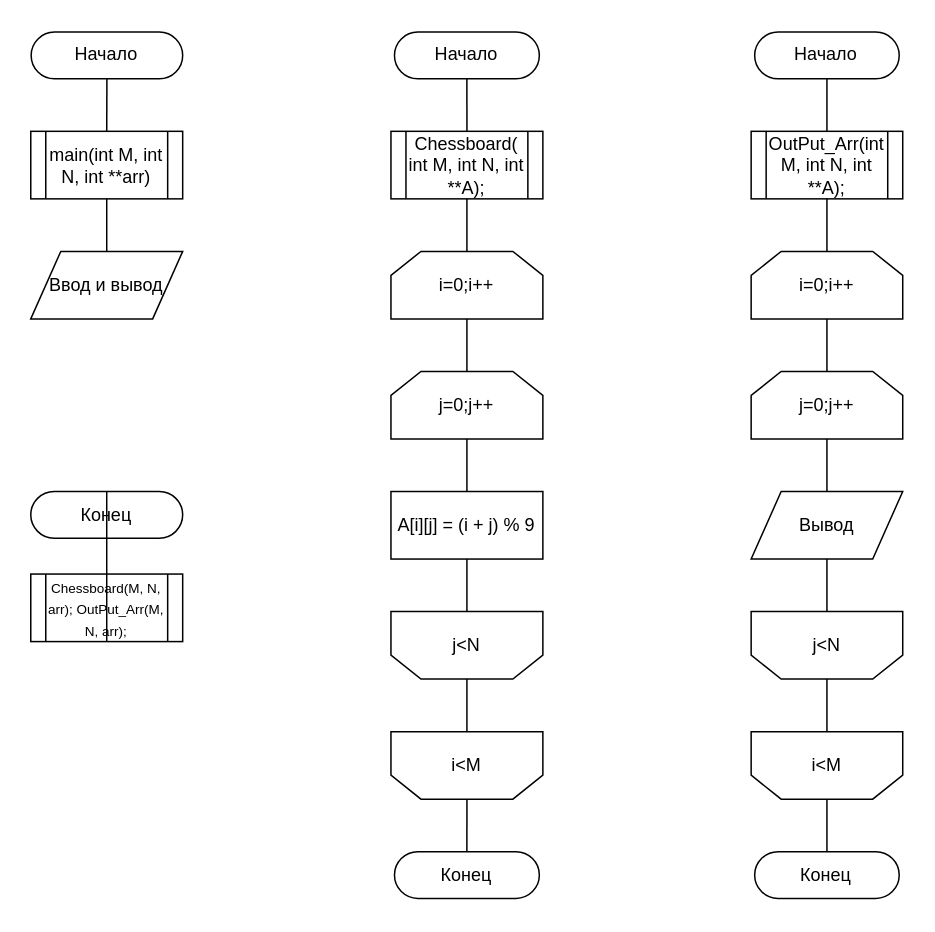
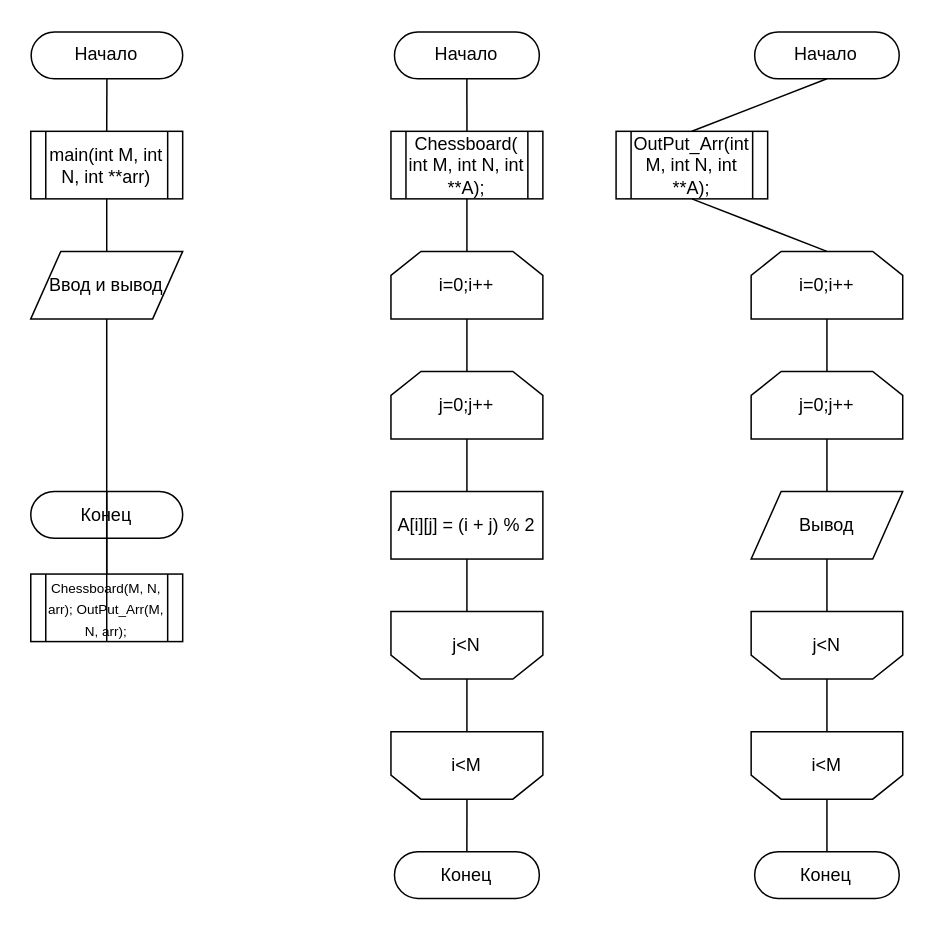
  <mxCell id="0" />
  <mxCell id="1" parent="0" />
  <mxCell id="2" value="Начало" style="rounded=1;whiteSpace=wrap;html=1;arcSize=50;" parent="1" vertex="1"><mxGeometry x="502.34" y="20.9" width="96.32" height="31.102" as="geometry" /></mxCell>
- <mxCell id="3" value="OutPut_Arr(int M, int N, int **A);" style="shape=process;whiteSpace=wrap;html=1;backgroundOutline=1;aspect=fixed;" parent="1" vertex="1"><mxGeometry x="500" y="87" width="101" height="45" as="geometry" /></mxCell>
+ <mxCell id="3" value="OutPut_Arr(int M, int N, int **A);" style="shape=process;whiteSpace=wrap;html=1;backgroundOutline=1;aspect=fixed;" parent="1" vertex="1"><mxGeometry x="410" y="87" width="101" height="45" as="geometry" /></mxCell>
  <mxCell id="4" value="i=0;i++" style="shape=loopLimit;whiteSpace=wrap;html=1;aspect=fixed;" parent="1" vertex="1"><mxGeometry x="500" y="167" width="101" height="45" as="geometry" /></mxCell>
  <mxCell id="5" value="j&amp;lt;N" style="shape=loopLimit;whiteSpace=wrap;html=1;direction=west;aspect=fixed;" parent="1" vertex="1"><mxGeometry x="500" y="407" width="101" height="45" as="geometry" /></mxCell>
  <mxCell id="6" value="i&amp;lt;M" style="shape=loopLimit;whiteSpace=wrap;html=1;direction=west;aspect=fixed;" parent="1" vertex="1"><mxGeometry x="500" y="487" width="101" height="45" as="geometry" /></mxCell>
  <mxCell id="7" value="j=0;j++" style="shape=loopLimit;whiteSpace=wrap;html=1;aspect=fixed;" parent="1" vertex="1"><mxGeometry x="500" y="247" width="101" height="45" as="geometry" /></mxCell>
  <mxCell id="8" value="Вывод" style="shape=parallelogram;perimeter=parallelogramPerimeter;whiteSpace=wrap;html=1;fixedSize=1;aspect=fixed;" parent="1" vertex="1"><mxGeometry x="500" y="327" width="101" height="45" as="geometry" /></mxCell>
  <mxCell id="9" value="Конец" style="rounded=1;whiteSpace=wrap;html=1;arcSize=50;" parent="1" vertex="1"><mxGeometry x="502.34" y="567" width="96.32" height="31.102" as="geometry" /></mxCell>
  <mxCell id="10" value="Начало" style="rounded=1;whiteSpace=wrap;html=1;arcSize=50;" parent="1" vertex="1"><mxGeometry x="262.34" y="20.9" width="96.53" height="31.102" as="geometry" /></mxCell>
  <mxCell id="11" value="Chessboard( int M,  int N, int **A);" style="shape=process;whiteSpace=wrap;html=1;backgroundOutline=1;aspect=fixed;" parent="1" vertex="1"><mxGeometry x="260" y="87" width="101.22" height="45" as="geometry" /></mxCell>
  <mxCell id="12" value="i=0;i++" style="shape=loopLimit;whiteSpace=wrap;html=1;aspect=fixed;" parent="1" vertex="1"><mxGeometry x="260" y="167" width="101.22" height="45" as="geometry" /></mxCell>
  <mxCell id="13" value="j=0;j++" style="shape=loopLimit;whiteSpace=wrap;html=1;aspect=fixed;" parent="1" vertex="1"><mxGeometry x="260" y="247" width="101.22" height="45" as="geometry" /></mxCell>
  <mxCell id="14" value="j&amp;lt;N" style="shape=loopLimit;whiteSpace=wrap;html=1;direction=west;aspect=fixed;" parent="1" vertex="1"><mxGeometry x="260" y="407" width="101.22" height="45" as="geometry" /></mxCell>
  <mxCell id="15" value="i&amp;lt;M" style="shape=loopLimit;whiteSpace=wrap;html=1;direction=west;aspect=fixed;" parent="1" vertex="1"><mxGeometry x="260" y="487" width="101.22" height="45" as="geometry" /></mxCell>
  <mxCell id="16" value="Конец" style="rounded=1;whiteSpace=wrap;html=1;arcSize=50;" parent="1" vertex="1"><mxGeometry x="262.34" y="567" width="96.53" height="31.102" as="geometry" /></mxCell>
- <mxCell id="17" value="A[i][j] = (i + j) % 9" style="rounded=0;whiteSpace=wrap;html=1;aspect=fixed;" parent="1" vertex="1"><mxGeometry x="260" y="327" width="101.22" height="45" as="geometry" /></mxCell>
+ <mxCell id="17" value="A[i][j] = (i + j) % 2" style="rounded=0;whiteSpace=wrap;html=1;aspect=fixed;" parent="1" vertex="1"><mxGeometry x="260" y="327" width="101.22" height="45" as="geometry" /></mxCell>
  <mxCell id="18" value="Начало" style="rounded=1;whiteSpace=wrap;html=1;arcSize=50;shadow=0;" parent="1" vertex="1"><mxGeometry x="20.26" y="20.9" width="100.96" height="31.102" as="geometry" /></mxCell>
  <mxCell id="19" value="main(int M, int N, int **arr)" style="shape=process;whiteSpace=wrap;html=1;backgroundOutline=1;aspect=fixed;shadow=0;" parent="1" vertex="1"><mxGeometry x="20" y="87" width="101.22" height="45" as="geometry" /></mxCell>
  <mxCell id="20" value="Ввод и вывод" style="shape=parallelogram;perimeter=parallelogramPerimeter;whiteSpace=wrap;html=1;fixedSize=1;aspect=fixed;shadow=0;" parent="1" vertex="1"><mxGeometry x="20" y="167" width="101.22" height="45" as="geometry" /></mxCell>
  <mxCell id="21" value="&lt;font style=&quot;font-size: 9px&quot;&gt;Chessboard(M, N, arr);&#09;OutPut_Arr(M, N, arr);&lt;/font&gt;" style="shape=process;whiteSpace=wrap;html=1;backgroundOutline=1;aspect=fixed;shadow=0;" parent="1" vertex="1"><mxGeometry x="20" y="382" width="101.22" height="45" as="geometry" /></mxCell>
  <mxCell id="22" value="Конец" style="rounded=1;whiteSpace=wrap;html=1;arcSize=50;shadow=0;" parent="1" vertex="1"><mxGeometry x="20" y="327" width="101.22" height="31.102" as="geometry" /></mxCell>
  <mxCell id="23" value="" style="endArrow=none;html=1;entryX=0.5;entryY=1;entryDx=0;entryDy=0;exitX=0.5;exitY=0;exitDx=0;exitDy=0;" parent="1" source="19" target="18" edge="1"><mxGeometry width="50" height="50" relative="1" as="geometry"><mxPoint x="310" y="407" as="sourcePoint" /><mxPoint x="360" y="357" as="targetPoint" /></mxGeometry></mxCell>
  <mxCell id="24" value="" style="endArrow=none;html=1;entryX=0.5;entryY=1;entryDx=0;entryDy=0;exitX=0.5;exitY=0;exitDx=0;exitDy=0;" parent="1" source="20" target="19" edge="1"><mxGeometry width="50" height="50" relative="1" as="geometry"><mxPoint x="80.61" y="97" as="sourcePoint" /><mxPoint x="80.74" y="62.002" as="targetPoint" /></mxGeometry></mxCell>
+ <mxCell id="25" value="" style="endArrow=none;html=1;entryX=0.5;entryY=1;entryDx=0;entryDy=0;exitX=0.5;exitY=0;exitDx=0;exitDy=0;" parent="1" source="21" target="20" edge="1"><mxGeometry width="50" height="50" relative="1" as="geometry"><mxPoint x="90.61" y="107" as="sourcePoint" /><mxPoint x="90.74" y="72.002" as="targetPoint" /></mxGeometry></mxCell>
  <mxCell id="26" value="" style="endArrow=none;html=1;entryX=0.5;entryY=1;entryDx=0;entryDy=0;exitX=0.5;exitY=0;exitDx=0;exitDy=0;" parent="1" source="22" target="21" edge="1"><mxGeometry width="50" height="50" relative="1" as="geometry"><mxPoint x="100.61" y="117" as="sourcePoint" /><mxPoint x="100.74" y="82.002" as="targetPoint" /></mxGeometry></mxCell>
  <mxCell id="27" value="" style="endArrow=none;html=1;entryX=0.5;entryY=1;entryDx=0;entryDy=0;exitX=0.5;exitY=0;exitDx=0;exitDy=0;" parent="1" source="11" target="10" edge="1"><mxGeometry width="50" height="50" relative="1" as="geometry"><mxPoint x="110.61" y="127" as="sourcePoint" /><mxPoint x="110.74" y="92.002" as="targetPoint" /></mxGeometry></mxCell>
  <mxCell id="28" value="" style="endArrow=none;html=1;entryX=0.5;entryY=0;entryDx=0;entryDy=0;exitX=0.5;exitY=1;exitDx=0;exitDy=0;" parent="1" source="11" target="12" edge="1"><mxGeometry width="50" height="50" relative="1" as="geometry"><mxPoint x="120.61" y="137" as="sourcePoint" /><mxPoint x="120.74" y="102.002" as="targetPoint" /></mxGeometry></mxCell>
  <mxCell id="29" value="" style="endArrow=none;html=1;entryX=0.5;entryY=0;entryDx=0;entryDy=0;exitX=0.5;exitY=1;exitDx=0;exitDy=0;" parent="1" source="12" target="13" edge="1"><mxGeometry width="50" height="50" relative="1" as="geometry"><mxPoint x="130.61" y="147" as="sourcePoint" /><mxPoint x="130.74" y="112.002" as="targetPoint" /></mxGeometry></mxCell>
  <mxCell id="30" value="" style="endArrow=none;html=1;entryX=0.5;entryY=0;entryDx=0;entryDy=0;exitX=0.5;exitY=1;exitDx=0;exitDy=0;" parent="1" source="13" target="17" edge="1"><mxGeometry width="50" height="50" relative="1" as="geometry"><mxPoint x="140.61" y="157" as="sourcePoint" /><mxPoint x="140.74" y="122.002" as="targetPoint" /></mxGeometry></mxCell>
  <mxCell id="31" value="" style="endArrow=none;html=1;entryX=0.5;entryY=1;entryDx=0;entryDy=0;exitX=0.5;exitY=1;exitDx=0;exitDy=0;" parent="1" source="17" target="14" edge="1"><mxGeometry width="50" height="50" relative="1" as="geometry"><mxPoint x="150.61" y="167" as="sourcePoint" /><mxPoint x="150.74" y="132.002" as="targetPoint" /></mxGeometry></mxCell>
  <mxCell id="32" value="" style="endArrow=none;html=1;entryX=0.5;entryY=1;entryDx=0;entryDy=0;exitX=0.5;exitY=0;exitDx=0;exitDy=0;" parent="1" source="14" target="15" edge="1"><mxGeometry width="50" height="50" relative="1" as="geometry"><mxPoint x="160.61" y="177" as="sourcePoint" /><mxPoint x="160.74" y="142.002" as="targetPoint" /></mxGeometry></mxCell>
  <mxCell id="33" value="" style="endArrow=none;html=1;entryX=0.5;entryY=0;entryDx=0;entryDy=0;exitX=0.5;exitY=0;exitDx=0;exitDy=0;" parent="1" source="15" target="16" edge="1"><mxGeometry width="50" height="50" relative="1" as="geometry"><mxPoint x="170.61" y="187" as="sourcePoint" /><mxPoint x="170.74" y="152.002" as="targetPoint" /></mxGeometry></mxCell>
  <mxCell id="34" value="" style="endArrow=none;html=1;entryX=0.5;entryY=1;entryDx=0;entryDy=0;exitX=0.5;exitY=0;exitDx=0;exitDy=0;" parent="1" source="3" target="2" edge="1"><mxGeometry width="50" height="50" relative="1" as="geometry"><mxPoint x="180.61" y="197" as="sourcePoint" /><mxPoint x="180.74" y="162.002" as="targetPoint" /></mxGeometry></mxCell>
  <mxCell id="35" value="" style="endArrow=none;html=1;entryX=0.5;entryY=1;entryDx=0;entryDy=0;exitX=0.5;exitY=0;exitDx=0;exitDy=0;" parent="1" source="4" target="3" edge="1"><mxGeometry width="50" height="50" relative="1" as="geometry"><mxPoint x="190.61" y="207" as="sourcePoint" /><mxPoint x="190.74" y="172.002" as="targetPoint" /></mxGeometry></mxCell>
  <mxCell id="36" value="" style="endArrow=none;html=1;entryX=0.5;entryY=1;entryDx=0;entryDy=0;exitX=0.5;exitY=0;exitDx=0;exitDy=0;" parent="1" source="7" target="4" edge="1"><mxGeometry width="50" height="50" relative="1" as="geometry"><mxPoint x="200.61" y="217" as="sourcePoint" /><mxPoint x="200.74" y="182.002" as="targetPoint" /></mxGeometry></mxCell>
  <mxCell id="37" value="" style="endArrow=none;html=1;entryX=0.5;entryY=1;entryDx=0;entryDy=0;exitX=0.5;exitY=0;exitDx=0;exitDy=0;" parent="1" source="8" target="7" edge="1"><mxGeometry width="50" height="50" relative="1" as="geometry"><mxPoint x="210.61" y="227" as="sourcePoint" /><mxPoint x="210.74" y="192.002" as="targetPoint" /></mxGeometry></mxCell>
  <mxCell id="38" value="" style="endArrow=none;html=1;entryX=0.5;entryY=1;entryDx=0;entryDy=0;exitX=0.5;exitY=1;exitDx=0;exitDy=0;" parent="1" source="8" target="5" edge="1"><mxGeometry width="50" height="50" relative="1" as="geometry"><mxPoint x="220.61" y="237" as="sourcePoint" /><mxPoint x="220.74" y="202.002" as="targetPoint" /></mxGeometry></mxCell>
  <mxCell id="39" value="" style="endArrow=none;html=1;entryX=0.5;entryY=1;entryDx=0;entryDy=0;exitX=0.5;exitY=0;exitDx=0;exitDy=0;" parent="1" source="5" target="6" edge="1"><mxGeometry width="50" height="50" relative="1" as="geometry"><mxPoint x="230.61" y="247" as="sourcePoint" /><mxPoint x="230.74" y="212.002" as="targetPoint" /></mxGeometry></mxCell>
  <mxCell id="40" value="" style="endArrow=none;html=1;entryX=0.5;entryY=0;entryDx=0;entryDy=0;exitX=0.5;exitY=0;exitDx=0;exitDy=0;" parent="1" source="6" target="9" edge="1"><mxGeometry width="50" height="50" relative="1" as="geometry"><mxPoint x="240.61" y="257" as="sourcePoint" /><mxPoint x="240.74" y="222.002" as="targetPoint" /></mxGeometry></mxCell>
